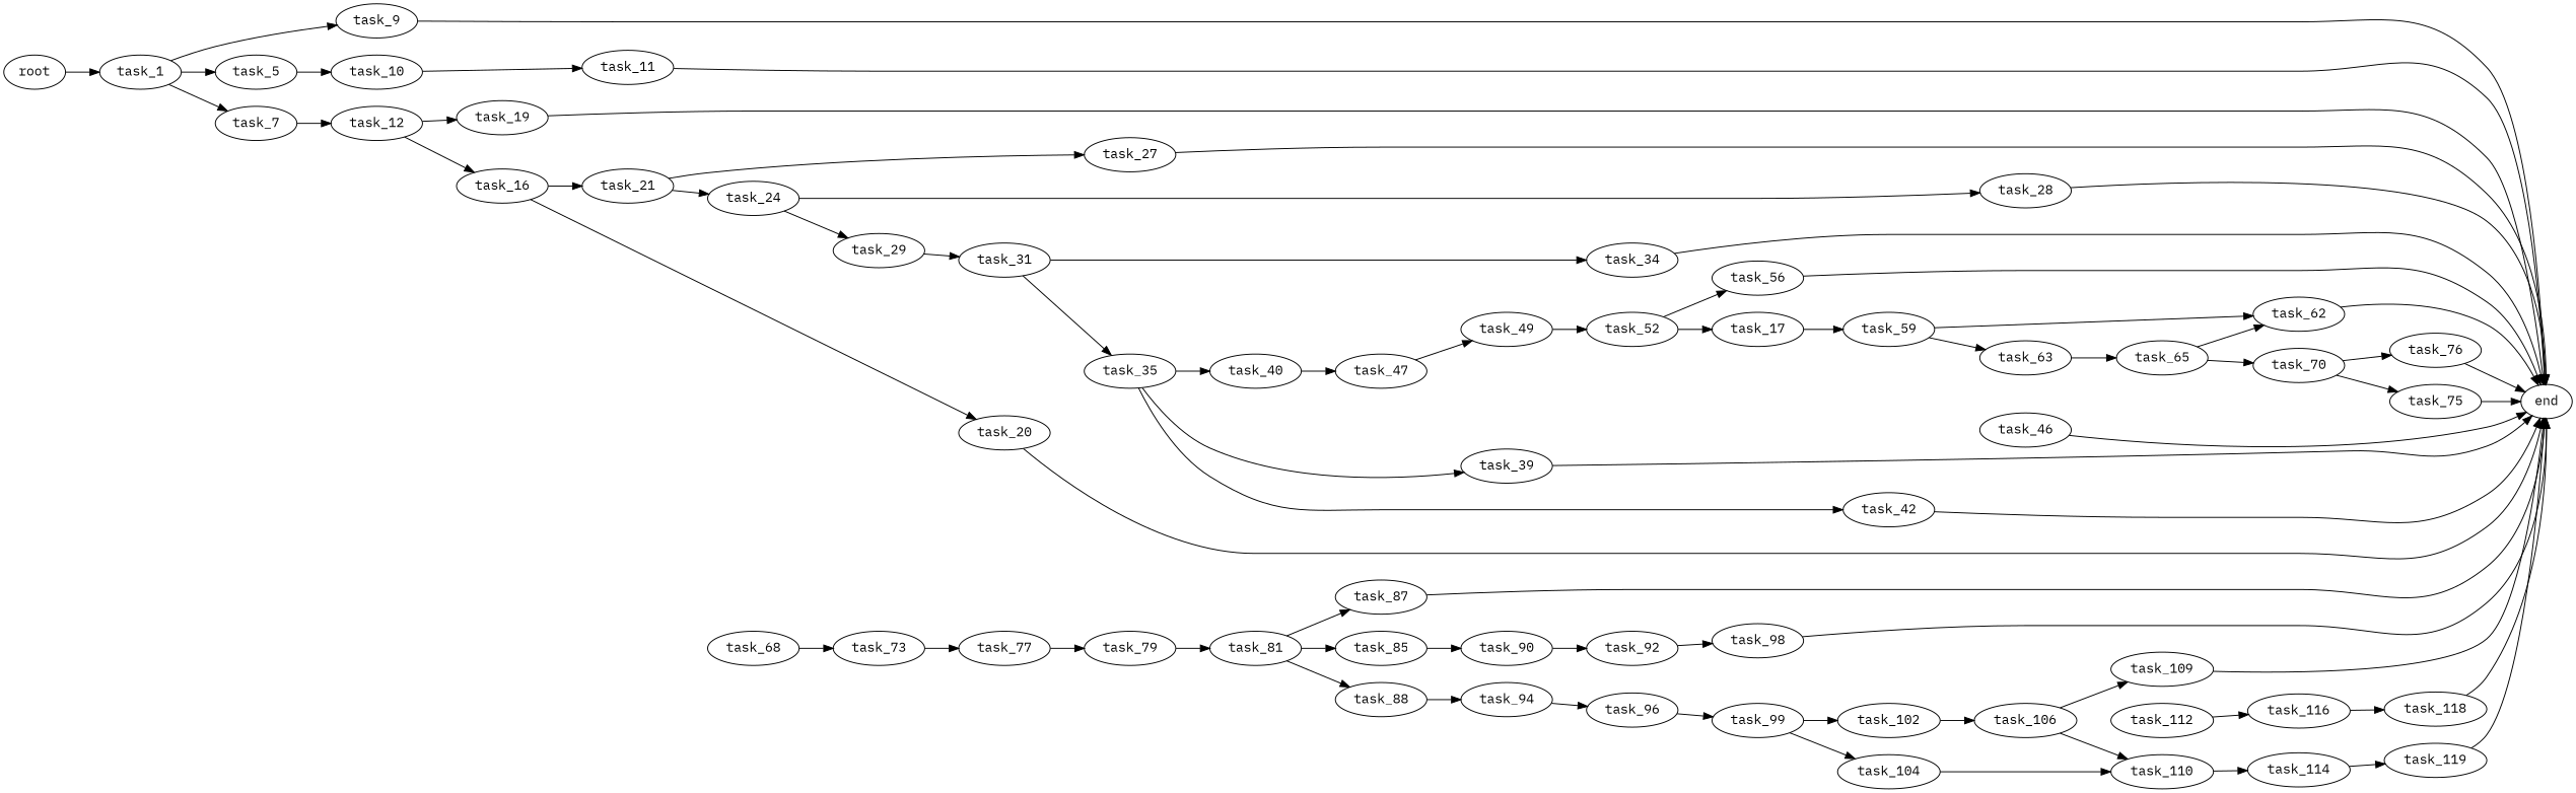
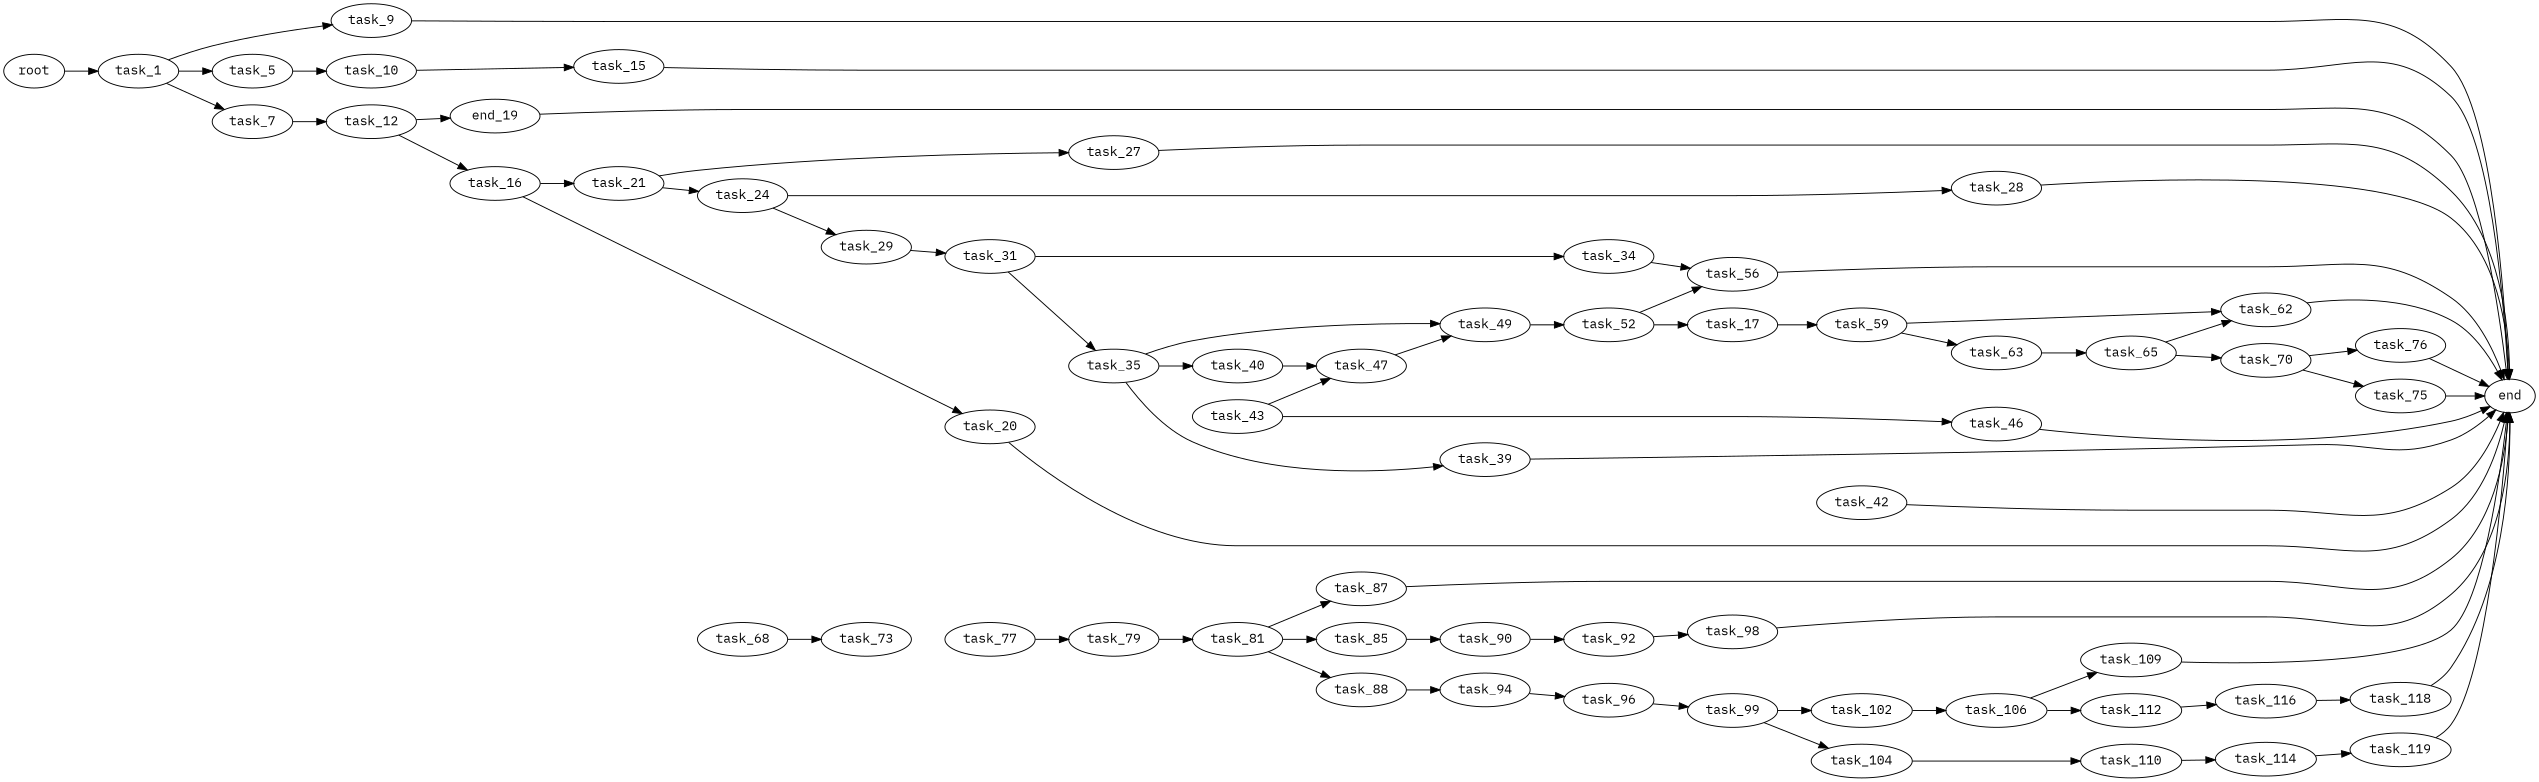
  digraph {
    fontname="IBM Plex Mono"
    rankdir=LR
    node [fontname="IBM Plex Mono"]
    edge [fontname="IBM Plex Mono"]
    root
    task_1
    task_5
    task_7
    task_9
    task_10
    task_12
    end
-   task_15 [label=task_11]
+   task_15
    task_16
-   task_19
+   task_19 [label=end_19]
    task_20
    task_21
    task_24
    task_27
    task_28
    task_29
    task_31
    task_34
    task_35
    task_39
    task_40
    task_42
    task_47
+   task_43
    task_46
    task_49
    task_52
    task_56
    n30 [label=task_17]
    task_59
    task_62
    task_63
    task_65
    task_70
    task_68
    task_73
    task_75
    task_76
    task_77
    task_79
    task_81
    task_85
    task_87
    task_88
    task_90
    task_94
    task_92
    task_96
    task_98
    task_99
    task_102
    task_104
    task_106
    task_110
    task_109
    task_112
    task_114
    task_116
    task_119
    task_118
    root -> task_1
    task_1 -> task_5
    task_1 -> task_7
    task_1 -> task_9
    task_5 -> task_10
    task_7 -> task_12
    task_9 -> end
    task_10 -> task_15
    task_12 -> task_16
    task_12 -> task_19
    task_15 -> end
    task_16 -> task_20
    task_16 -> task_21
    task_19 -> end
    task_20 -> end
    task_21 -> task_24
    task_21 -> task_27
    task_24 -> task_28
    task_24 -> task_29
    task_27 -> end
    task_28 -> end
    task_29 -> task_31
    task_31 -> task_34
    task_31 -> task_35
-   task_34 -> end
+   task_34 -> task_56
    task_35 -> task_39
    task_35 -> task_40
-   task_35 -> task_42
+   task_35 -> task_49
    task_39 -> end
    task_40 -> task_47
    task_42 -> end
    task_47 -> task_49
+   task_43 -> task_47
+   task_43 -> task_46
    task_46 -> end
    task_49 -> task_52
    task_52 -> task_56
    task_52 -> n30
    task_56 -> end
    n30 -> task_59
    task_59 -> task_62
    task_59 -> task_63
    task_62 -> end
    task_63 -> task_65
    task_65 -> task_62
    task_65 -> task_70
    task_70 -> task_75
    task_70 -> task_76
    task_68 -> task_73
-   task_73 -> task_77
    task_75 -> end
    task_76 -> end
    task_77 -> task_79
    task_79 -> task_81
    task_81 -> task_85
    task_81 -> task_87
    task_81 -> task_88
    task_85 -> task_90
    task_87 -> end
    task_88 -> task_94
    task_90 -> task_92
    task_94 -> task_96
    task_92 -> task_98
    task_96 -> task_99
    task_98 -> end
    task_99 -> task_102
    task_99 -> task_104
    task_102 -> task_106
    task_104 -> task_110
    task_106 -> task_109
-   task_106 -> task_110
+   task_106 -> task_112
    task_110 -> task_114
    task_109 -> end
    task_112 -> task_116
    task_114 -> task_119
    task_116 -> task_118
    task_119 -> end
    task_118 -> end
  }
